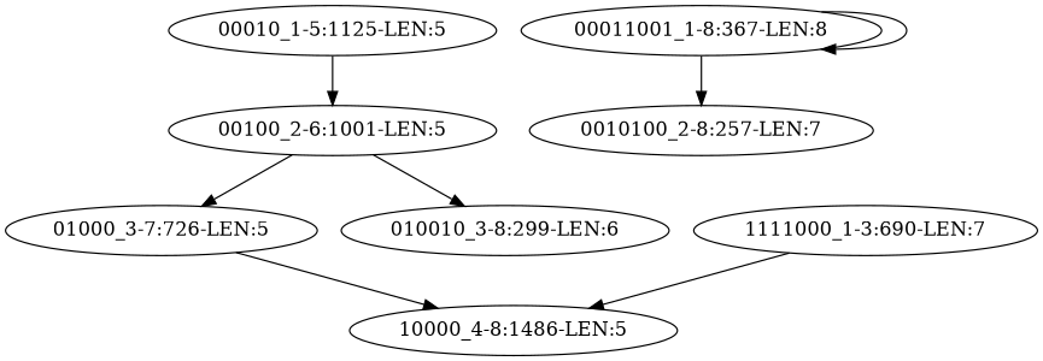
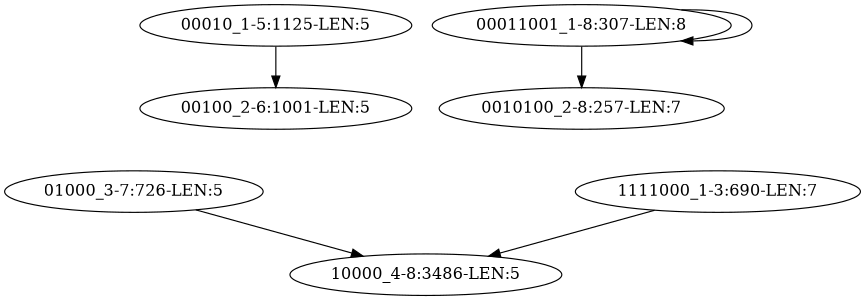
  digraph {
    "00010_1-5:1125-LEN:5"
    "00100_2-6:1001-LEN:5"
    "01000_3-7:726-LEN:5"
-   "010010_3-8:299-LEN:6"
-   "10000_4-8:1486-LEN:5"
-   "00011001_1-8:307-LEN:8" [label="00011001_1-8:367-LEN:8"]
+   "10000_4-8:1486-LEN:5" [label="10000_4-8:3486-LEN:5"]
+   "00011001_1-8:307-LEN:8"
    "0010100_2-8:257-LEN:7"
    n8 [label="1111000_1-3:690-LEN:7"]
    "00010_1-5:1125-LEN:5" -> "00100_2-6:1001-LEN:5"
-   "00100_2-6:1001-LEN:5" -> "01000_3-7:726-LEN:5"
-   "00100_2-6:1001-LEN:5" -> "010010_3-8:299-LEN:6"
    "01000_3-7:726-LEN:5" -> "10000_4-8:1486-LEN:5"
    "00011001_1-8:307-LEN:8" -> "00011001_1-8:307-LEN:8"
    "00011001_1-8:307-LEN:8" -> "0010100_2-8:257-LEN:7"
    n8 -> "10000_4-8:1486-LEN:5"
  }
